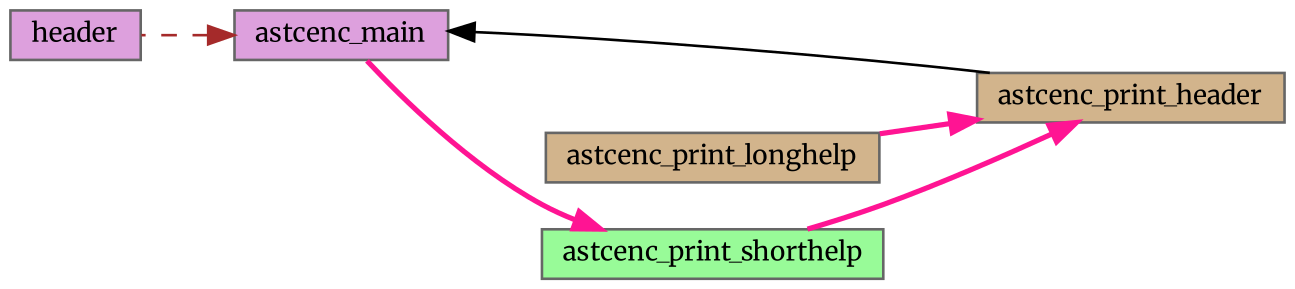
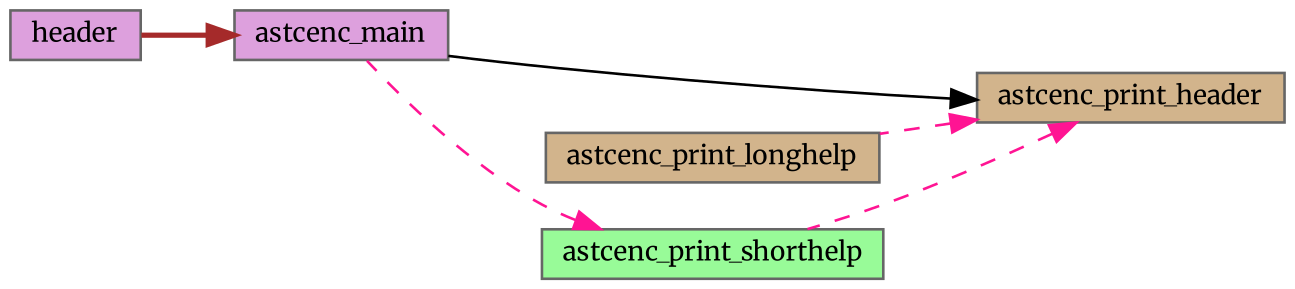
  digraph {
    fontname=Merriweather
    rankdir=RL
    node [color=grey40 fillcolor=tan fontname=Merriweather fontsize=10 shape=box style=filled]
    edge [color=deeppink dir=back fontname=Merriweather fontsize=10 labelfontname=Helvetica labelfontsize=10 style=dashed]
    n1 [color=gray40 fontcolor=black height=0.2 label=astcenc_print_header width=0.4]
    n2 [fillcolor=plum height=0.2 label=astcenc_main width=0.4]
    n3 [height=0.2 label=astcenc_print_longhelp width=0.4]
    n4 [fillcolor=palegreen height=0.2 label=astcenc_print_shorthelp width=0.4]
    n5 [fillcolor=plum height=0.2 label=header width=0.4]
-   n2 -> n1 [color=black style=solid]
-   n1 -> n3 [style=bold]
-   n1 -> n4 [style=bold]
-   n2 -> n5 [color=brown]
-   n4 -> n2 [style=bold]
+   n1 -> n2 [color=black style=solid]
+   n1 -> n3
+   n1 -> n4
+   n2 -> n5 [color=brown style=bold]
+   n4 -> n2
  }
